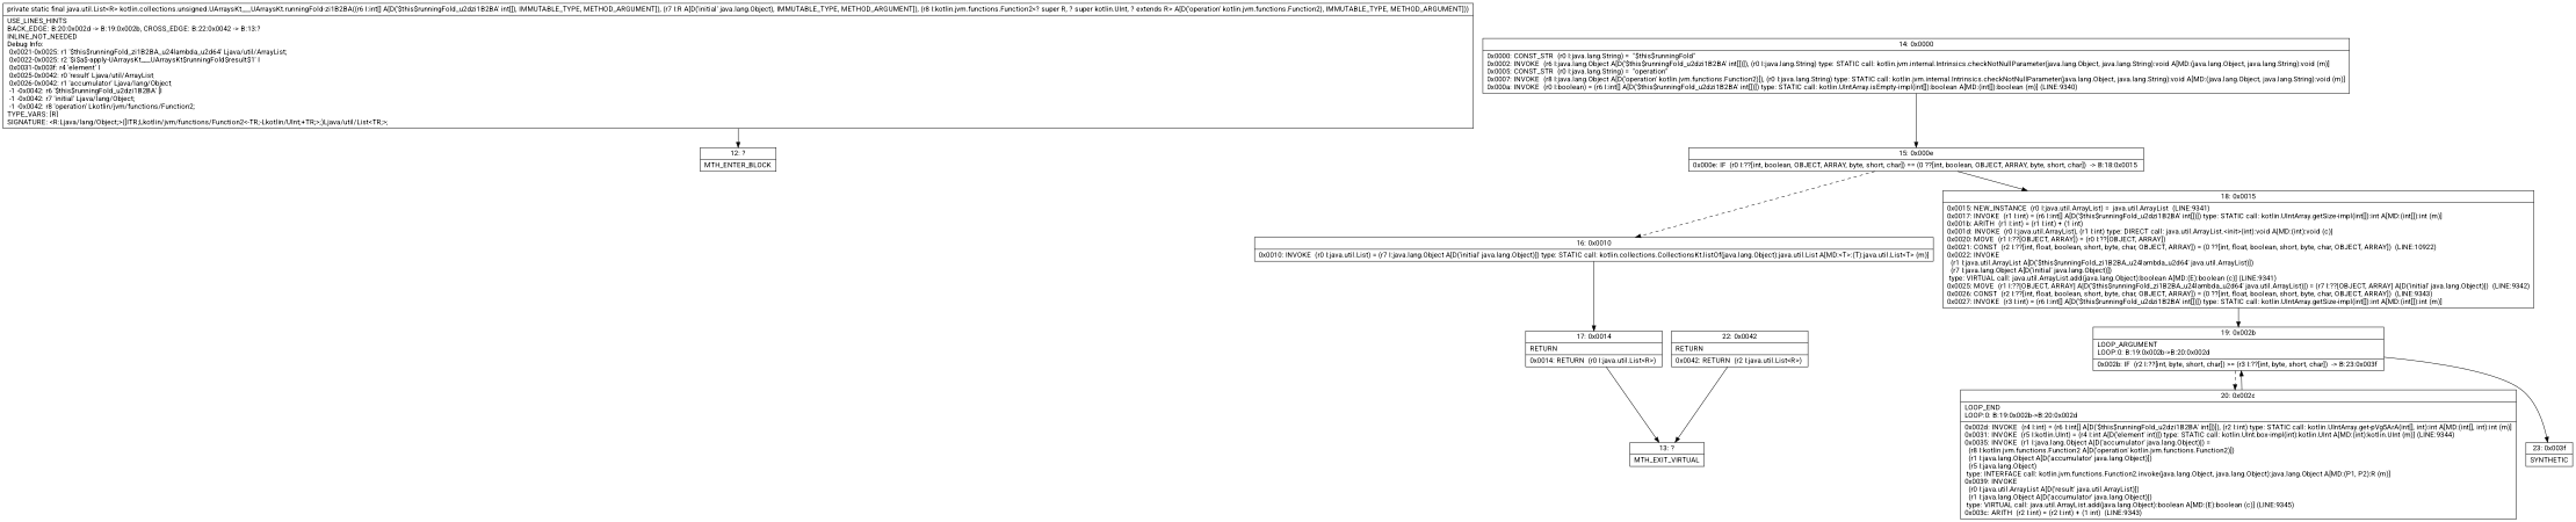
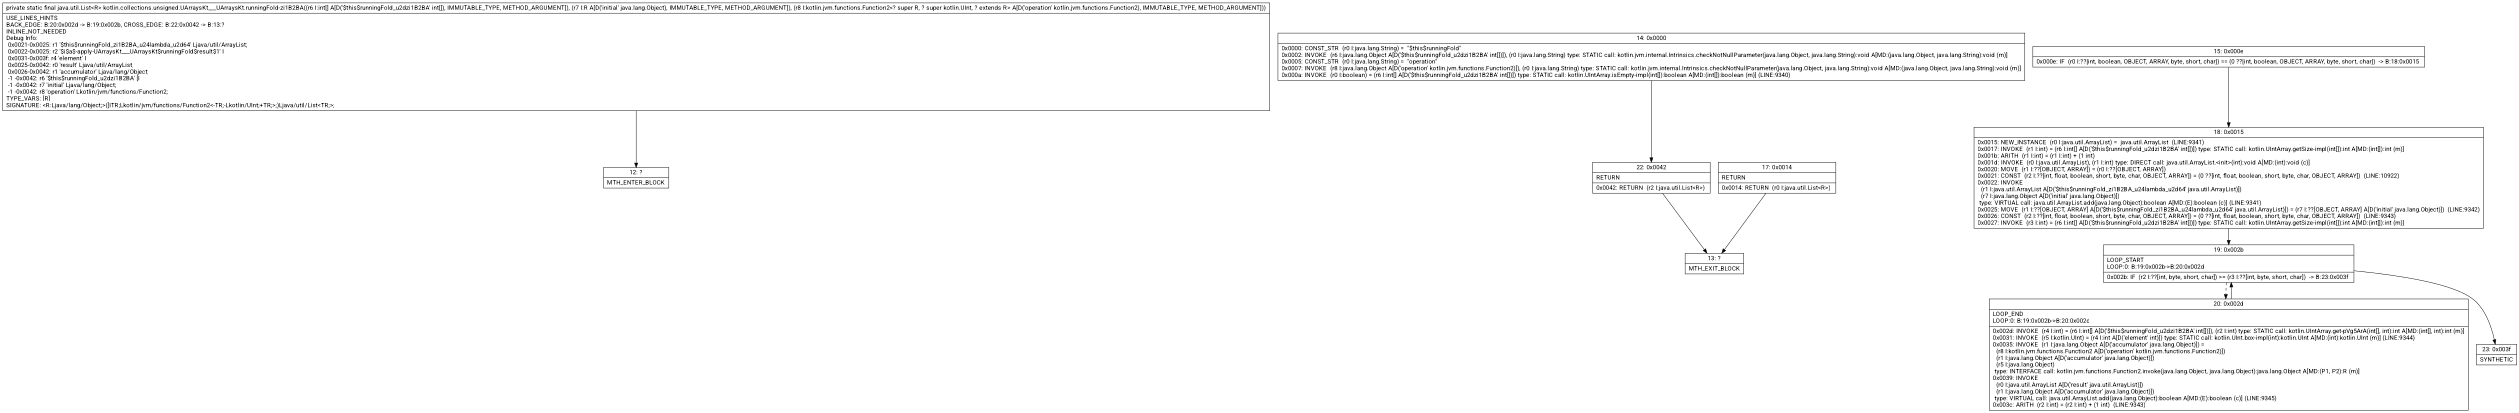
  digraph {
    fontname=Roboto
    node [fontname=Roboto shape=record]
    edge [fontname=Roboto]
    n1 [label="{12\:\ ?|MTH_ENTER_BLOCK\l}"]
    n2 [label="{14\:\ 0x0000|0x0000: CONST_STR  (r0 I:java.lang.String) =  \"$this$runningFold\" \l0x0002: INVOKE  (r6 I:java.lang.Object A[D('$this$runningFold_u2dzi1B2BA' int[])]), (r0 I:java.lang.String) type: STATIC call: kotlin.jvm.internal.Intrinsics.checkNotNullParameter(java.lang.Object, java.lang.String):void A[MD:(java.lang.Object, java.lang.String):void (m)]\l0x0005: CONST_STR  (r0 I:java.lang.String) =  \"operation\" \l0x0007: INVOKE  (r8 I:java.lang.Object A[D('operation' kotlin.jvm.functions.Function2)]), (r0 I:java.lang.String) type: STATIC call: kotlin.jvm.internal.Intrinsics.checkNotNullParameter(java.lang.Object, java.lang.String):void A[MD:(java.lang.Object, java.lang.String):void (m)]\l0x000a: INVOKE  (r0 I:boolean) = (r6 I:int[] A[D('$this$runningFold_u2dzi1B2BA' int[])]) type: STATIC call: kotlin.UIntArray.isEmpty\-impl(int[]):boolean A[MD:(int[]):boolean (m)] (LINE:9340)\l}"]
    n3 [label="{15\:\ 0x000e|0x000e: IF  (r0 I:??[int, boolean, OBJECT, ARRAY, byte, short, char]) == (0 ??[int, boolean, OBJECT, ARRAY, byte, short, char])  \-\> B:18:0x0015 \l}"]
-   n4 [label="{16\:\ 0x0010|0x0010: INVOKE  (r0 I:java.util.List) = (r7 I:java.lang.Object A[D('initial' java.lang.Object)]) type: STATIC call: kotlin.collections.CollectionsKt.listOf(java.lang.Object):java.util.List A[MD:\<T\>:(T):java.util.List\<T\> (m)]\l}"]
    n5 [label="{18\:\ 0x0015|0x0015: NEW_INSTANCE  (r0 I:java.util.ArrayList) =  java.util.ArrayList  (LINE:9341)\l0x0017: INVOKE  (r1 I:int) = (r6 I:int[] A[D('$this$runningFold_u2dzi1B2BA' int[])]) type: STATIC call: kotlin.UIntArray.getSize\-impl(int[]):int A[MD:(int[]):int (m)]\l0x001b: ARITH  (r1 I:int) = (r1 I:int) + (1 int) \l0x001d: INVOKE  (r0 I:java.util.ArrayList), (r1 I:int) type: DIRECT call: java.util.ArrayList.\<init\>(int):void A[MD:(int):void (c)]\l0x0020: MOVE  (r1 I:??[OBJECT, ARRAY]) = (r0 I:??[OBJECT, ARRAY]) \l0x0021: CONST  (r2 I:??[int, float, boolean, short, byte, char, OBJECT, ARRAY]) = (0 ??[int, float, boolean, short, byte, char, OBJECT, ARRAY])  (LINE:10922)\l0x0022: INVOKE  \l  (r1 I:java.util.ArrayList A[D('$this$runningFold_zi1B2BA_u24lambda_u2d64' java.util.ArrayList)])\l  (r7 I:java.lang.Object A[D('initial' java.lang.Object)])\l type: VIRTUAL call: java.util.ArrayList.add(java.lang.Object):boolean A[MD:(E):boolean (c)] (LINE:9341)\l0x0025: MOVE  (r1 I:??[OBJECT, ARRAY] A[D('$this$runningFold_zi1B2BA_u24lambda_u2d64' java.util.ArrayList)]) = (r7 I:??[OBJECT, ARRAY] A[D('initial' java.lang.Object)])  (LINE:9342)\l0x0026: CONST  (r2 I:??[int, float, boolean, short, byte, char, OBJECT, ARRAY]) = (0 ??[int, float, boolean, short, byte, char, OBJECT, ARRAY])  (LINE:9343)\l0x0027: INVOKE  (r3 I:int) = (r6 I:int[] A[D('$this$runningFold_u2dzi1B2BA' int[])]) type: STATIC call: kotlin.UIntArray.getSize\-impl(int[]):int A[MD:(int[]):int (m)]\l}"]
    n6 [label="{17\:\ 0x0014|RETURN\l|0x0014: RETURN  (r0 I:java.util.List\<R\>) \l}"]
-   n7 [label="{19\:\ 0x002b|LOOP_ARGUMENT\lLOOP:0: B:19:0x002b\-\>B:20:0x002d\l|0x002b: IF  (r2 I:??[int, byte, short, char]) \>= (r3 I:??[int, byte, short, char])  \-\> B:23:0x003f \l}"]
-   n8 [label="{13\:\ ?|MTH_EXIT_VIRTUAL\l}"]
+   n7 [label="{19\:\ 0x002b|LOOP_START\lLOOP:0: B:19:0x002b\-\>B:20:0x002d\l|0x002b: IF  (r2 I:??[int, byte, short, char]) \>= (r3 I:??[int, byte, short, char])  \-\> B:23:0x003f \l}"]
+   n8 [label="{13\:\ ?|MTH_EXIT_BLOCK\l}"]
    n9 [label="{20\:\ 0x002d|LOOP_END\lLOOP:0: B:19:0x002b\-\>B:20:0x002d\l|0x002d: INVOKE  (r4 I:int) = (r6 I:int[] A[D('$this$runningFold_u2dzi1B2BA' int[])]), (r2 I:int) type: STATIC call: kotlin.UIntArray.get\-pVg5ArA(int[], int):int A[MD:(int[], int):int (m)]\l0x0031: INVOKE  (r5 I:kotlin.UInt) = (r4 I:int A[D('element' int)]) type: STATIC call: kotlin.UInt.box\-impl(int):kotlin.UInt A[MD:(int):kotlin.UInt (m)] (LINE:9344)\l0x0035: INVOKE  (r1 I:java.lang.Object A[D('accumulator' java.lang.Object)]) = \l  (r8 I:kotlin.jvm.functions.Function2 A[D('operation' kotlin.jvm.functions.Function2)])\l  (r1 I:java.lang.Object A[D('accumulator' java.lang.Object)])\l  (r5 I:java.lang.Object)\l type: INTERFACE call: kotlin.jvm.functions.Function2.invoke(java.lang.Object, java.lang.Object):java.lang.Object A[MD:(P1, P2):R (m)]\l0x0039: INVOKE  \l  (r0 I:java.util.ArrayList A[D('result' java.util.ArrayList)])\l  (r1 I:java.lang.Object A[D('accumulator' java.lang.Object)])\l type: VIRTUAL call: java.util.ArrayList.add(java.lang.Object):boolean A[MD:(E):boolean (c)] (LINE:9345)\l0x003c: ARITH  (r2 I:int) = (r2 I:int) + (1 int)  (LINE:9343)\l}"]
    n10 [label="{23\:\ 0x003f|SYNTHETIC\l}"]
    n11 [label="{22\:\ 0x0042|RETURN\l|0x0042: RETURN  (r2 I:java.util.List\<R\>) \l}"]
    n12 [label="{private static final java.util.List\<R\> kotlin.collections.unsigned.UArraysKt___UArraysKt.runningFold\-zi1B2BA((r6 I:int[] A[D('$this$runningFold_u2dzi1B2BA' int[]), IMMUTABLE_TYPE, METHOD_ARGUMENT]), (r7 I:R A[D('initial' java.lang.Object), IMMUTABLE_TYPE, METHOD_ARGUMENT]), (r8 I:kotlin.jvm.functions.Function2\<? super R, ? super kotlin.UInt, ? extends R\> A[D('operation' kotlin.jvm.functions.Function2), IMMUTABLE_TYPE, METHOD_ARGUMENT]))  | USE_LINES_HINTS\lBACK_EDGE: B:20:0x002d \-\> B:19:0x002b, CROSS_EDGE: B:22:0x0042 \-\> B:13:?\lINLINE_NOT_NEEDED\lDebug Info:\l  0x0021\-0x0025: r1 '$this$runningFold_zi1B2BA_u24lambda_u2d64' Ljava\/util\/ArrayList;\l  0x0022\-0x0025: r2 '$i$a$\-apply\-UArraysKt___UArraysKt$runningFold$result$1' I\l  0x0031\-0x003f: r4 'element' I\l  0x0025\-0x0042: r0 'result' Ljava\/util\/ArrayList;\l  0x0026\-0x0042: r1 'accumulator' Ljava\/lang\/Object;\l  \-1 \-0x0042: r6 '$this$runningFold_u2dzi1B2BA' [I\l  \-1 \-0x0042: r7 'initial' Ljava\/lang\/Object;\l  \-1 \-0x0042: r8 'operation' Lkotlin\/jvm\/functions\/Function2;\lTYPE_VARS: [R]\lSIGNATURE: \<R:Ljava\/lang\/Object;\>([ITR;Lkotlin\/jvm\/functions\/Function2\<\-TR;\-Lkotlin\/UInt;+TR;\>;)Ljava\/util\/List\<TR;\>;\l}"]
-   n2 -> n3
-   n3 -> n4 [style=dashed]
+   n2 -> n11
    n3 -> n5
-   n4 -> n6
    n5 -> n7
    n6 -> n8
    n7 -> n9 [style=dashed]
    n7 -> n10
    n9 -> n7
    n11 -> n8
    n12 -> n1
  }
